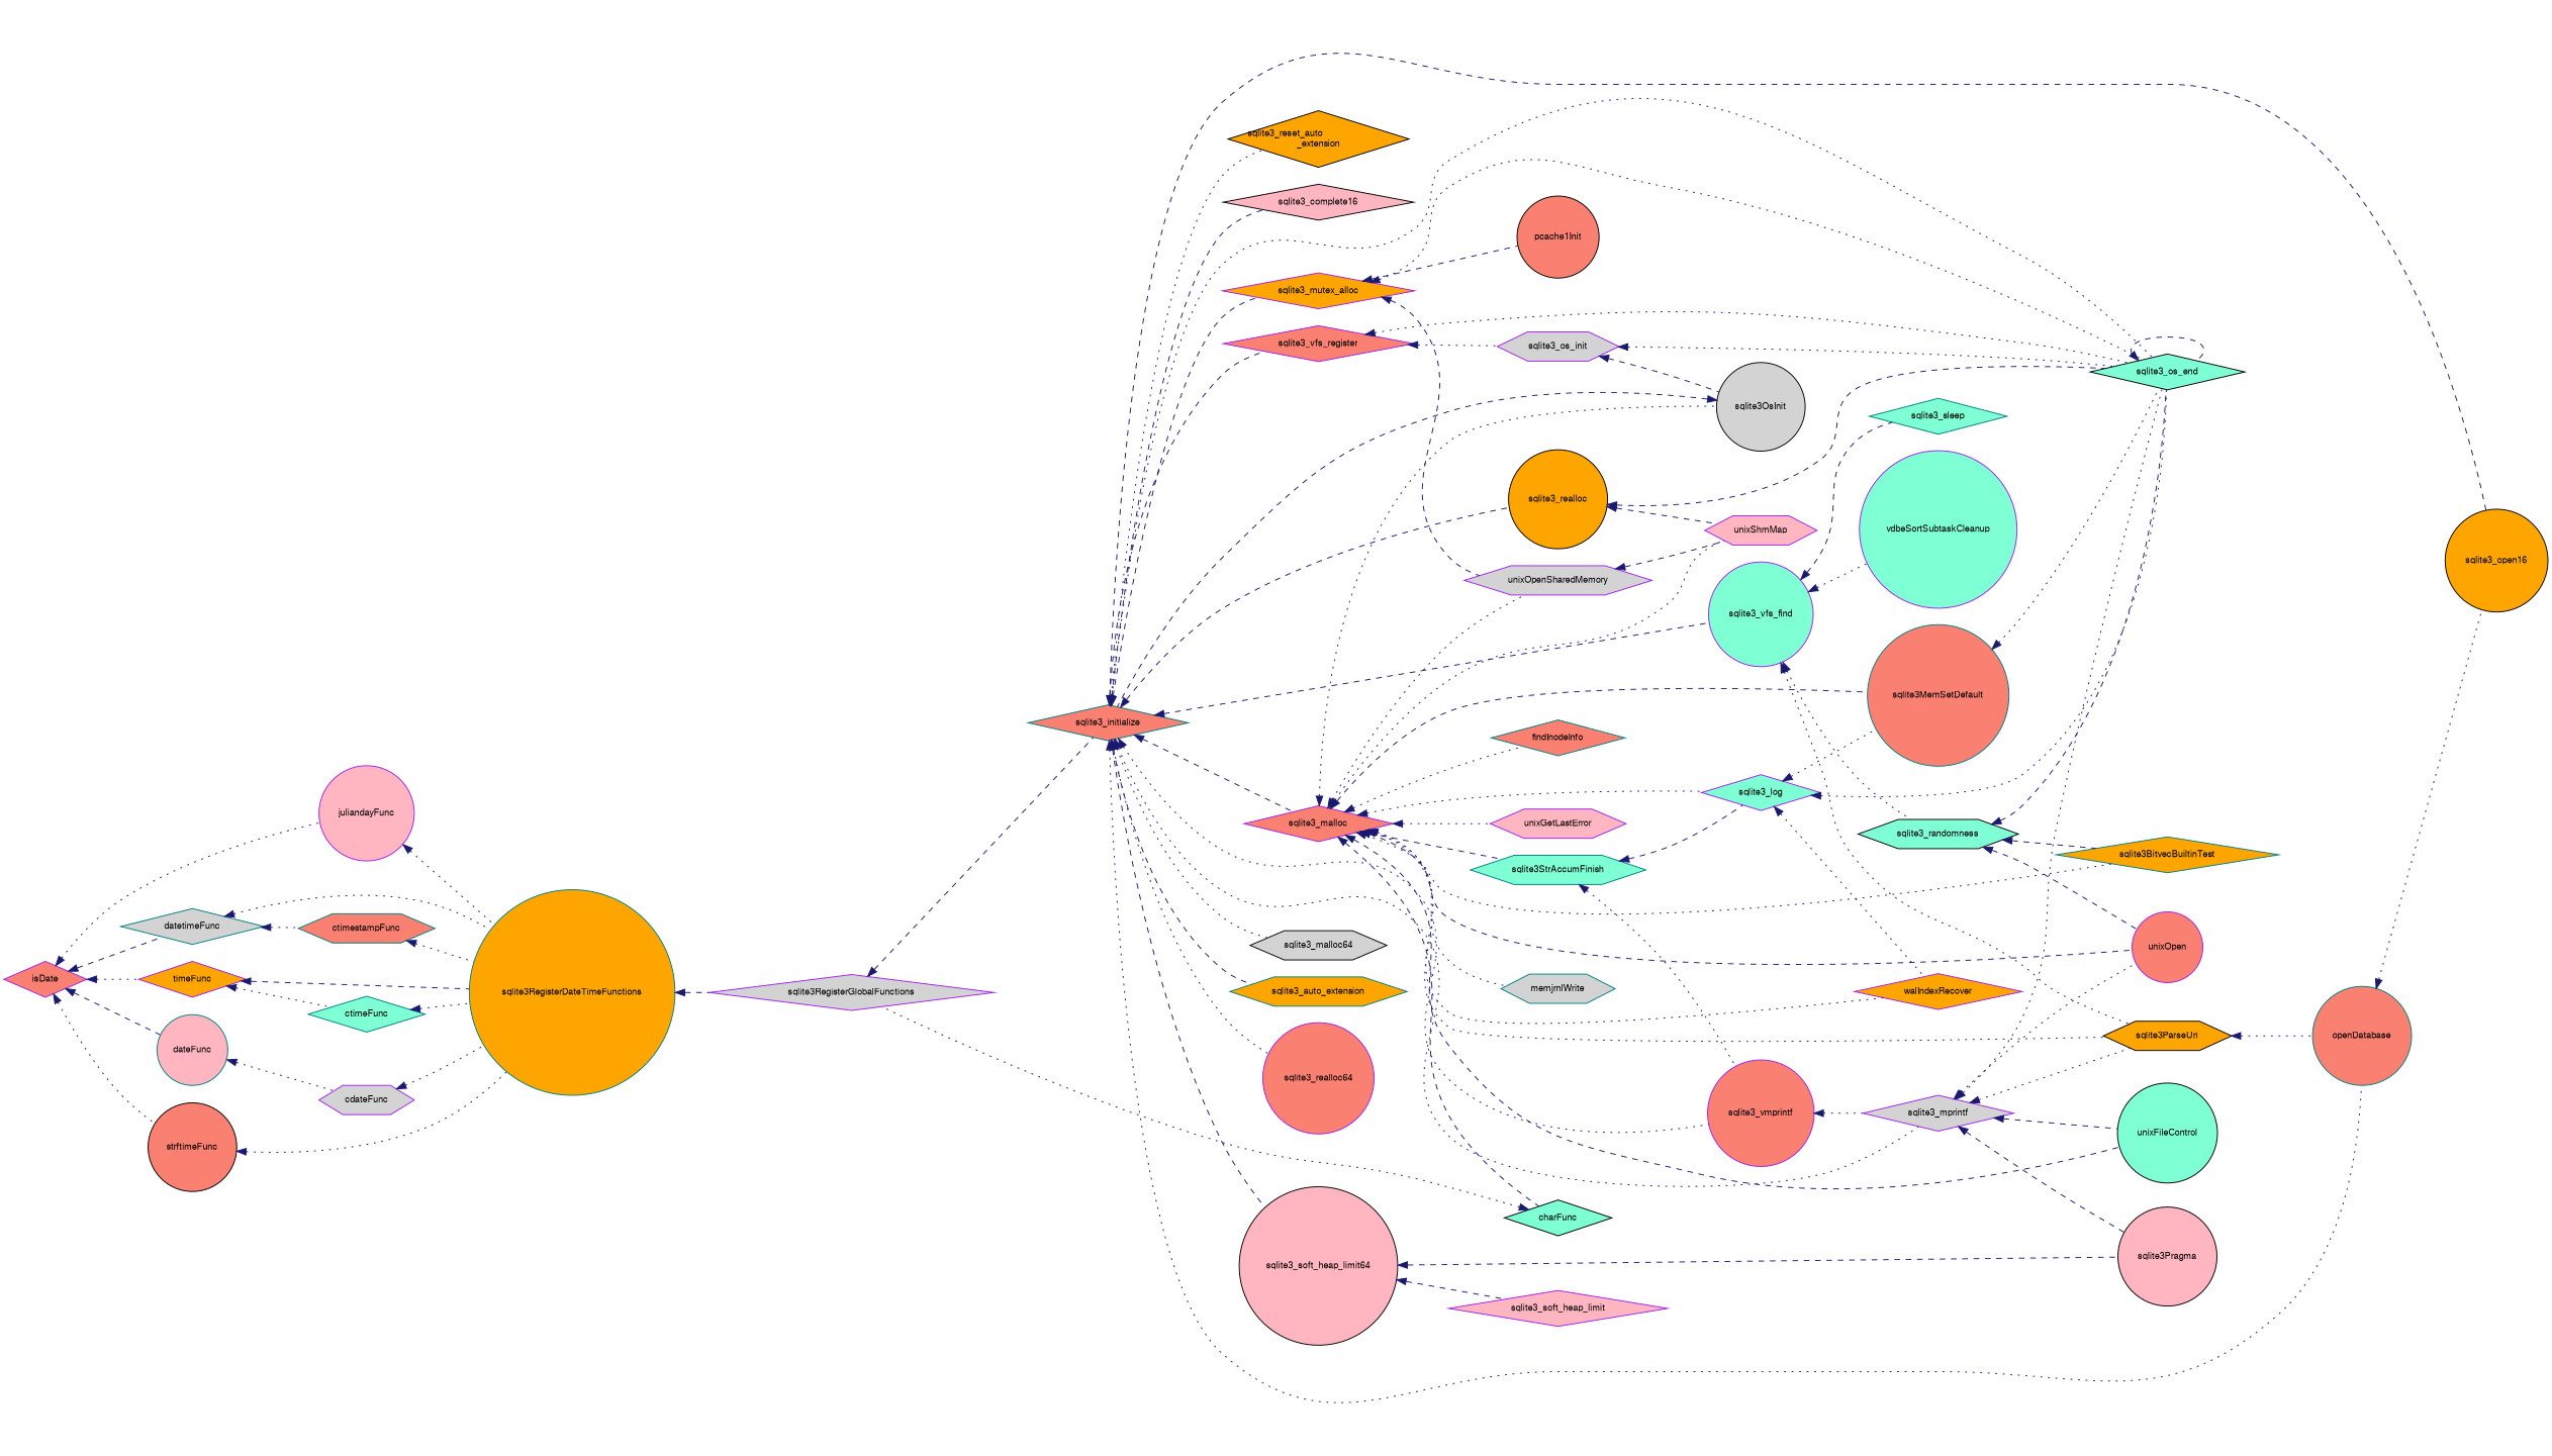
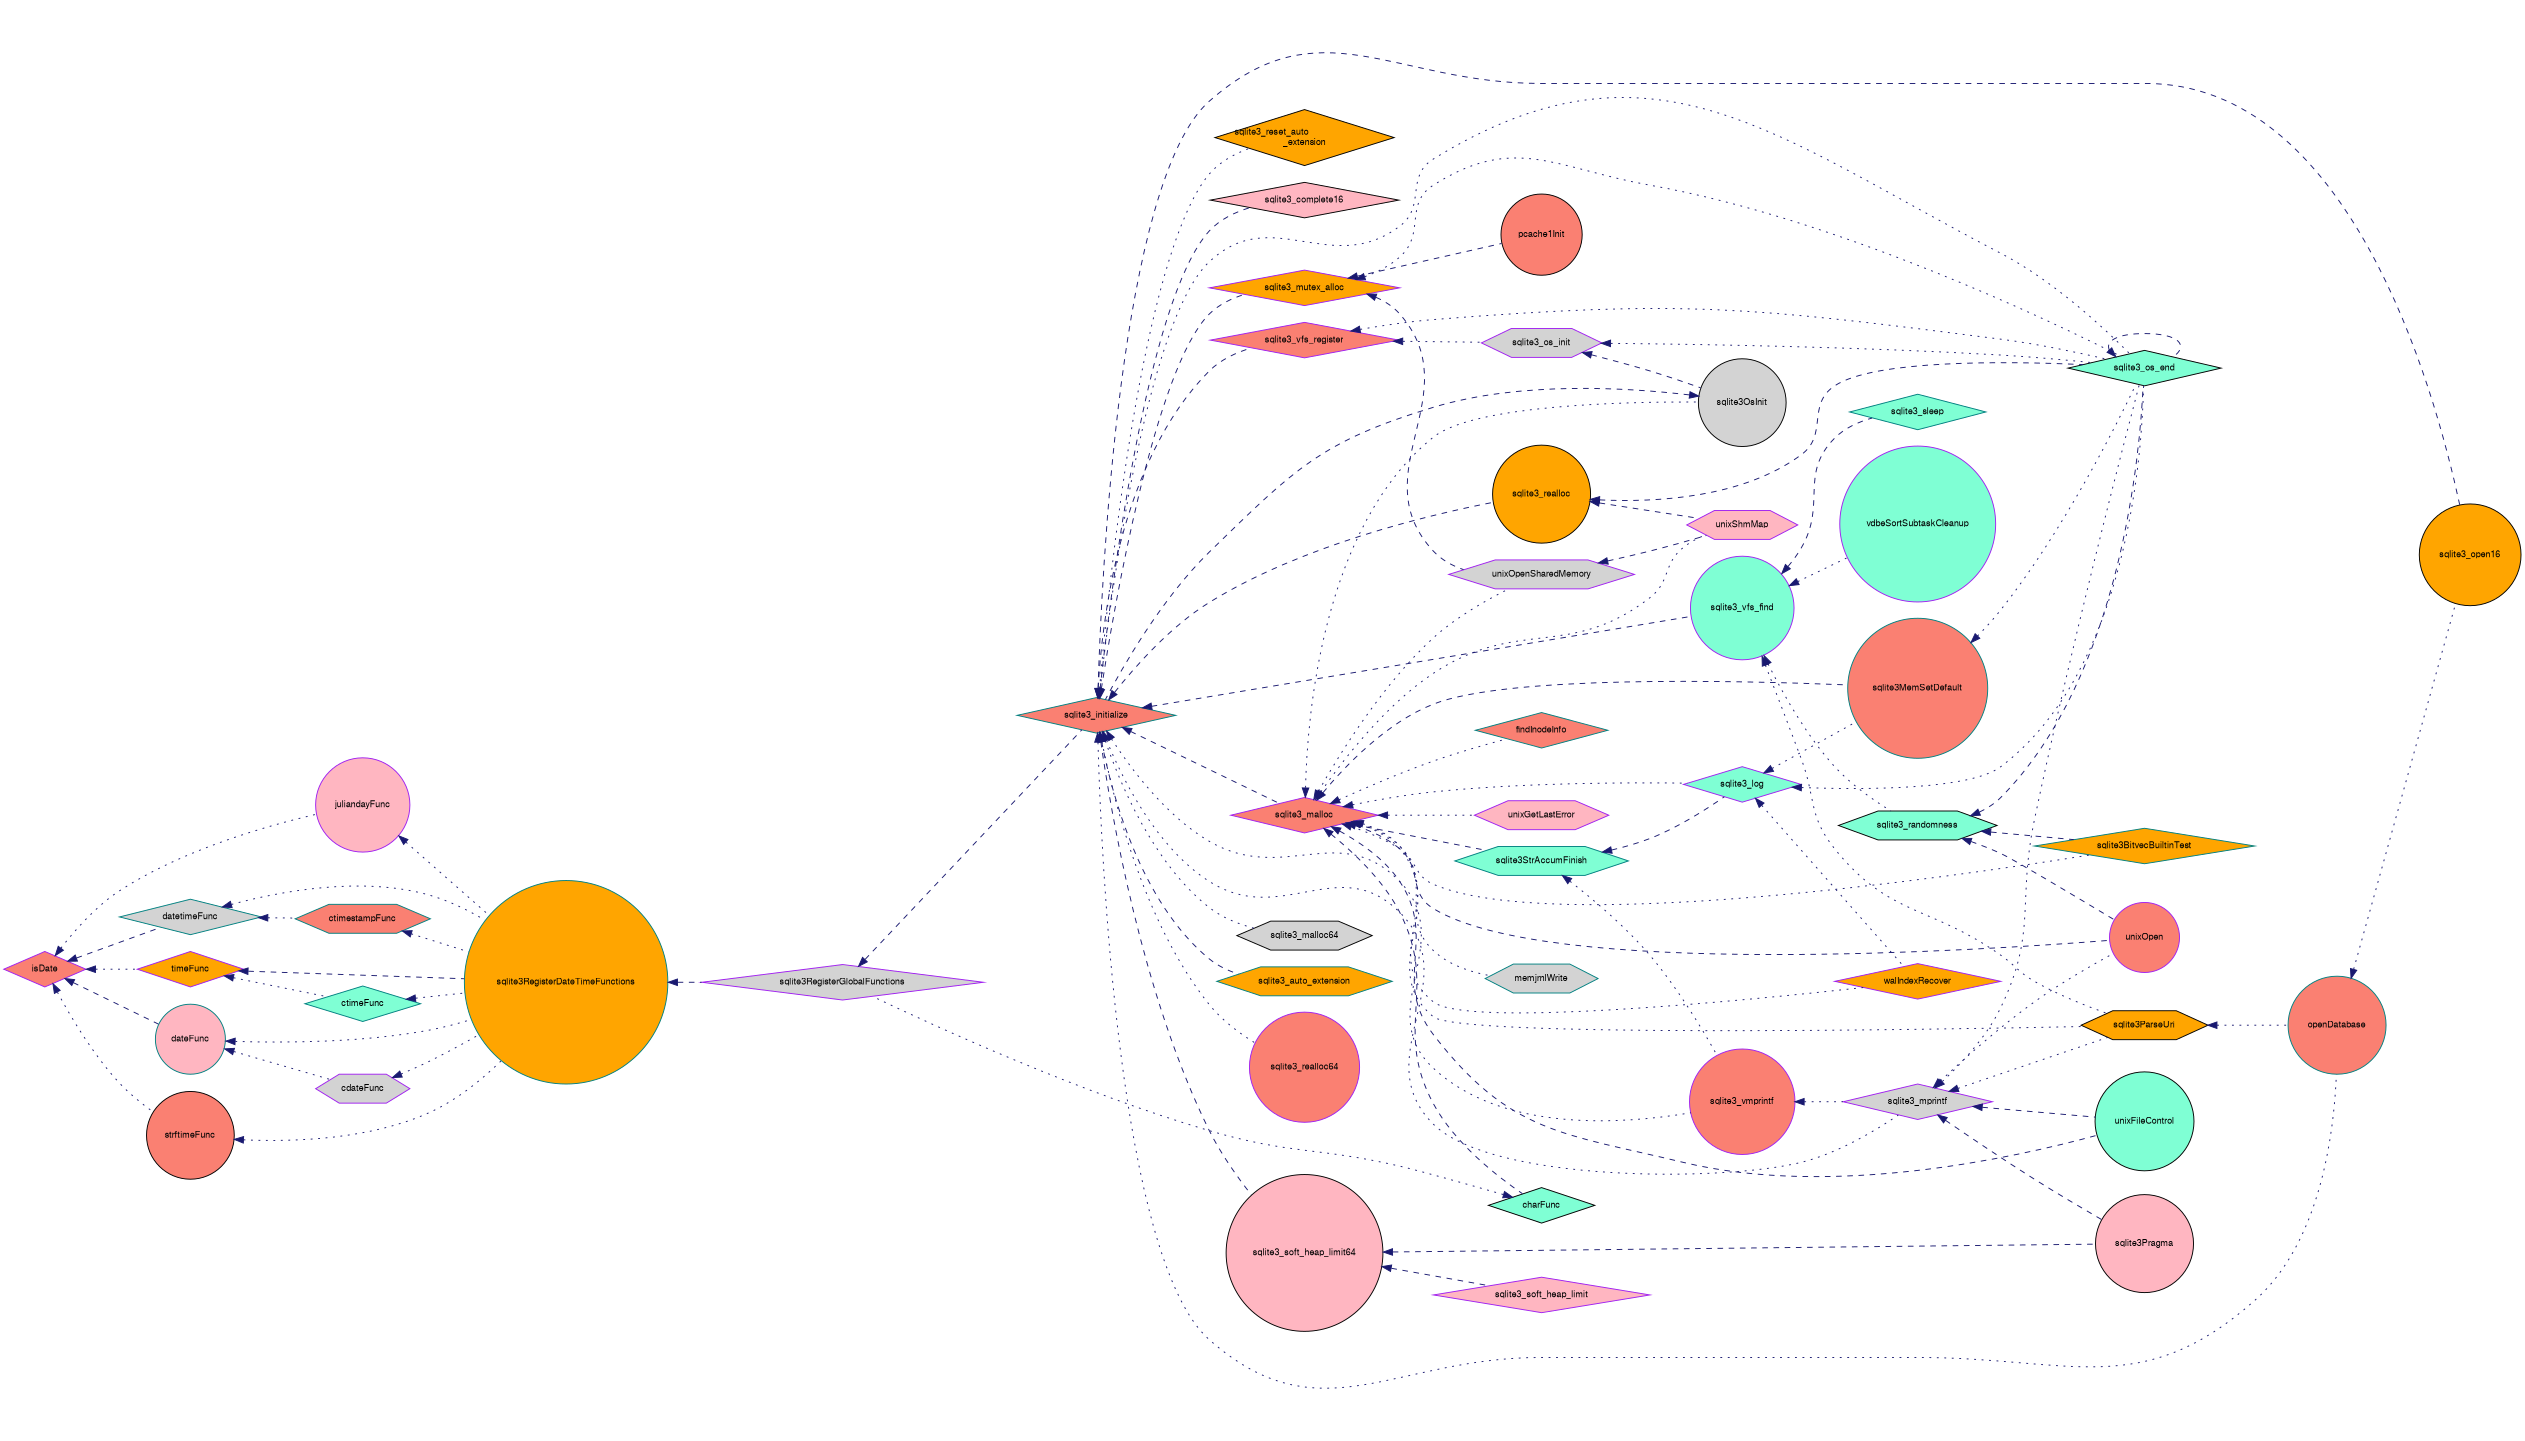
  digraph {
    rankdir=LR
    node [color=purple fillcolor=salmon fontname=FreeSans fontsize=10 shape=diamond style=filled]
    edge [color=midnightblue dir=back fontname=FreeSans fontsize=10 labelfontname=FreeSans labelfontsize=10 style=dotted]
    n1 [fontcolor=black height=0.2 label=isDate width=0.4]
    n2 [fillcolor=lightpink height=0.2 label=juliandayFunc shape=circle width=0.4]
    n3 [color=teal fillcolor=lightgrey height=0.2 label=datetimeFunc width=0.4]
    n4 [fillcolor=orange height=0.2 label=timeFunc width=0.4]
    n5 [color=teal fillcolor=lightpink height=0.2 label=dateFunc shape=circle width=0.4]
    n6 [color=black height=0.2 label=strftimeFunc shape=circle width=0.4]
    n7 [color=teal fillcolor=orange height=0.2 label=sqlite3RegisterDateTimeFunctions shape=circle width=0.4]
    n8 [color=teal height=0.2 label=ctimestampFunc shape=hexagon width=0.4]
    n9 [color=teal fillcolor=aquamarine height=0.2 label=ctimeFunc width=0.4]
    n10 [fillcolor=lightgrey height=0.2 label=cdateFunc shape=hexagon width=0.4]
    n11 [fillcolor=lightgrey height=0.2 label=sqlite3RegisterGlobalFunctions width=0.4]
    n12 [color=teal height=0.2 label=sqlite3_initialize width=0.4]
    n13 [fillcolor=aquamarine height=0.2 label=sqlite3_vfs_find shape=circle width=0.4]
    n14 [color=black fillcolor=aquamarine height=0.2 label=sqlite3_os_end width=0.4]
    n15 [color=teal height=0.2 label=openDatabase shape=circle width=0.4]
    n16 [color=black fillcolor=orange height=0.2 label=sqlite3_open16 shape=circle width=0.4]
    n17 [height=0.2 label=sqlite3_vfs_register width=0.4]
    n18 [fillcolor=orange height=0.2 label=sqlite3_mutex_alloc width=0.4]
    n19 [color=black fillcolor=lightpink height=0.2 label=sqlite3_soft_heap_limit64 shape=circle width=0.4]
    n20 [height=0.2 label=sqlite3_malloc width=0.4]
    n21 [height=0.2 label=sqlite3_vmprintf shape=circle width=0.4]
    n22 [fillcolor=lightgrey height=0.2 label=sqlite3_mprintf width=0.4]
    n23 [color=black fillcolor=lightgrey height=0.2 label=sqlite3_malloc64 shape=hexagon width=0.4]
    n24 [color=black fillcolor=orange height=0.2 label=sqlite3_realloc shape=circle width=0.4]
    n25 [color=teal fillcolor=orange height=0.2 label=sqlite3_auto_extension shape=hexagon width=0.4]
    n26 [height=0.2 label=sqlite3_realloc64 shape=circle width=0.4]
    n27 [color=black fillcolor=orange height=0.2 label="sqlite3_reset_auto\l_extension" width=0.4]
    n28 [color=black fillcolor=lightpink height=0.2 label=sqlite3_complete16 width=0.4]
    n29 [color=black fillcolor=aquamarine height=0.2 label=sqlite3_randomness shape=hexagon width=0.4]
    n30 [fillcolor=aquamarine height=0.2 label=vdbeSortSubtaskCleanup shape=circle width=0.4]
    n31 [color=black fillcolor=orange height=0.2 label=sqlite3ParseUri shape=hexagon width=0.4]
    n32 [color=teal fillcolor=aquamarine height=0.2 label=sqlite3_sleep width=0.4]
    n33 [fillcolor=lightgrey height=0.2 label=sqlite3_os_init shape=hexagon width=0.4]
    n34 [fillcolor=lightgrey height=0.2 label=unixOpenSharedMemory shape=hexagon width=0.4]
    n35 [color=black height=0.2 label=pcache1Init shape=circle width=0.4]
    n36 [fillcolor=lightpink height=0.2 label=sqlite3_soft_heap_limit width=0.4]
    n37 [color=black fillcolor=lightpink height=0.2 label=sqlite3Pragma shape=circle width=0.4]
    n38 [height=0.2 label=unixOpen shape=circle width=0.4]
    n39 [color=teal fillcolor=orange height=0.2 label=sqlite3BitvecBuiltinTest width=0.4]
    n40 [color=black fillcolor=lightgrey height=0.2 label=sqlite3OsInit shape=circle width=0.4]
    n41 [fillcolor=lightpink height=0.2 label=unixShmMap shape=hexagon width=0.4]
    n42 [color=teal height=0.2 label=sqlite3MemSetDefault shape=circle width=0.4]
    n43 [color=teal fillcolor=aquamarine height=0.2 label=sqlite3StrAccumFinish shape=hexagon width=0.4]
    n44 [color=black fillcolor=aquamarine height=0.2 label=unixFileControl shape=circle width=0.4]
    n45 [fillcolor=aquamarine height=0.2 label=sqlite3_log width=0.4]
    n46 [fillcolor=orange height=0.2 label=walIndexRecover width=0.4]
    n47 [color=teal height=0.2 label=findInodeInfo width=0.4]
    n48 [fillcolor=lightpink height=0.2 label=unixGetLastError shape=hexagon width=0.4]
    n49 [color=teal fillcolor=lightgrey height=0.2 label=memjrnlWrite shape=hexagon width=0.4]
    n50 [color=black fillcolor=aquamarine height=0.2 label=charFunc width=0.4]
    n1 -> n2
    n1 -> n3 [style=dashed]
    n1 -> n4
    n1 -> n5 [style=dashed]
    n1 -> n6
    n2 -> n7
    n3 -> n7
    n3 -> n8
    n4 -> n7 [style=dashed]
    n4 -> n9
+   n5 -> n7
    n5 -> n10
    n6 -> n7
    n7 -> n11 [style=dashed]
    n8 -> n7
    n9 -> n7
    n10 -> n7
    n11 -> n12 [style=dashed]
    n12 -> n13 [style=dashed]
    n12 -> n14
    n12 -> n15
    n12 -> n16 [style=dashed]
    n12 -> n17 [style=dashed]
    n12 -> n18 [style=dashed]
    n12 -> n19 [style=dashed]
    n12 -> n20 [style=dashed]
    n12 -> n21
    n12 -> n22
    n12 -> n23
    n12 -> n24 [style=dashed]
    n12 -> n25 [style=dashed]
    n12 -> n26
    n12 -> n27
    n12 -> n28 [style=dashed]
    n13 -> n29
    n13 -> n30
    n13 -> n31
    n13 -> n32 [style=dashed]
    n14 -> n14 [style=dashed]
    n15 -> n16
    n17 -> n14
    n17 -> n33
    n18 -> n14
    n18 -> n34 [style=dashed]
    n18 -> n35 [style=dashed]
    n19 -> n36 [style=dashed]
    n19 -> n37 [style=dashed]
    n20 -> n31
    n20 -> n34
    n20 -> n38 [style=dashed]
    n20 -> n39
    n20 -> n40
    n20 -> n41
    n20 -> n42 [style=dashed]
    n20 -> n43 [style=dashed]
    n20 -> n44 [style=dashed]
    n20 -> n45
    n20 -> n46
    n20 -> n47
    n20 -> n48
    n20 -> n49
    n20 -> n50 [style=dashed]
    n21 -> n22
    n22 -> n14
    n22 -> n31
    n22 -> n37 [style=dashed]
    n22 -> n38
    n22 -> n44 [style=dashed]
    n24 -> n14 [style=dashed]
    n24 -> n41 [style=dashed]
    n29 -> n14 [style=dashed]
    n29 -> n38 [style=dashed]
    n29 -> n39 [style=dashed]
    n31 -> n15
    n33 -> n14
    n33 -> n40 [style=dashed]
    n34 -> n41 [style=dashed]
    n40 -> n12 [style=dashed]
    n42 -> n14
    n43 -> n21
    n43 -> n45 [style=dashed]
    n45 -> n14
    n45 -> n42
    n45 -> n46
    n50 -> n11
  }
